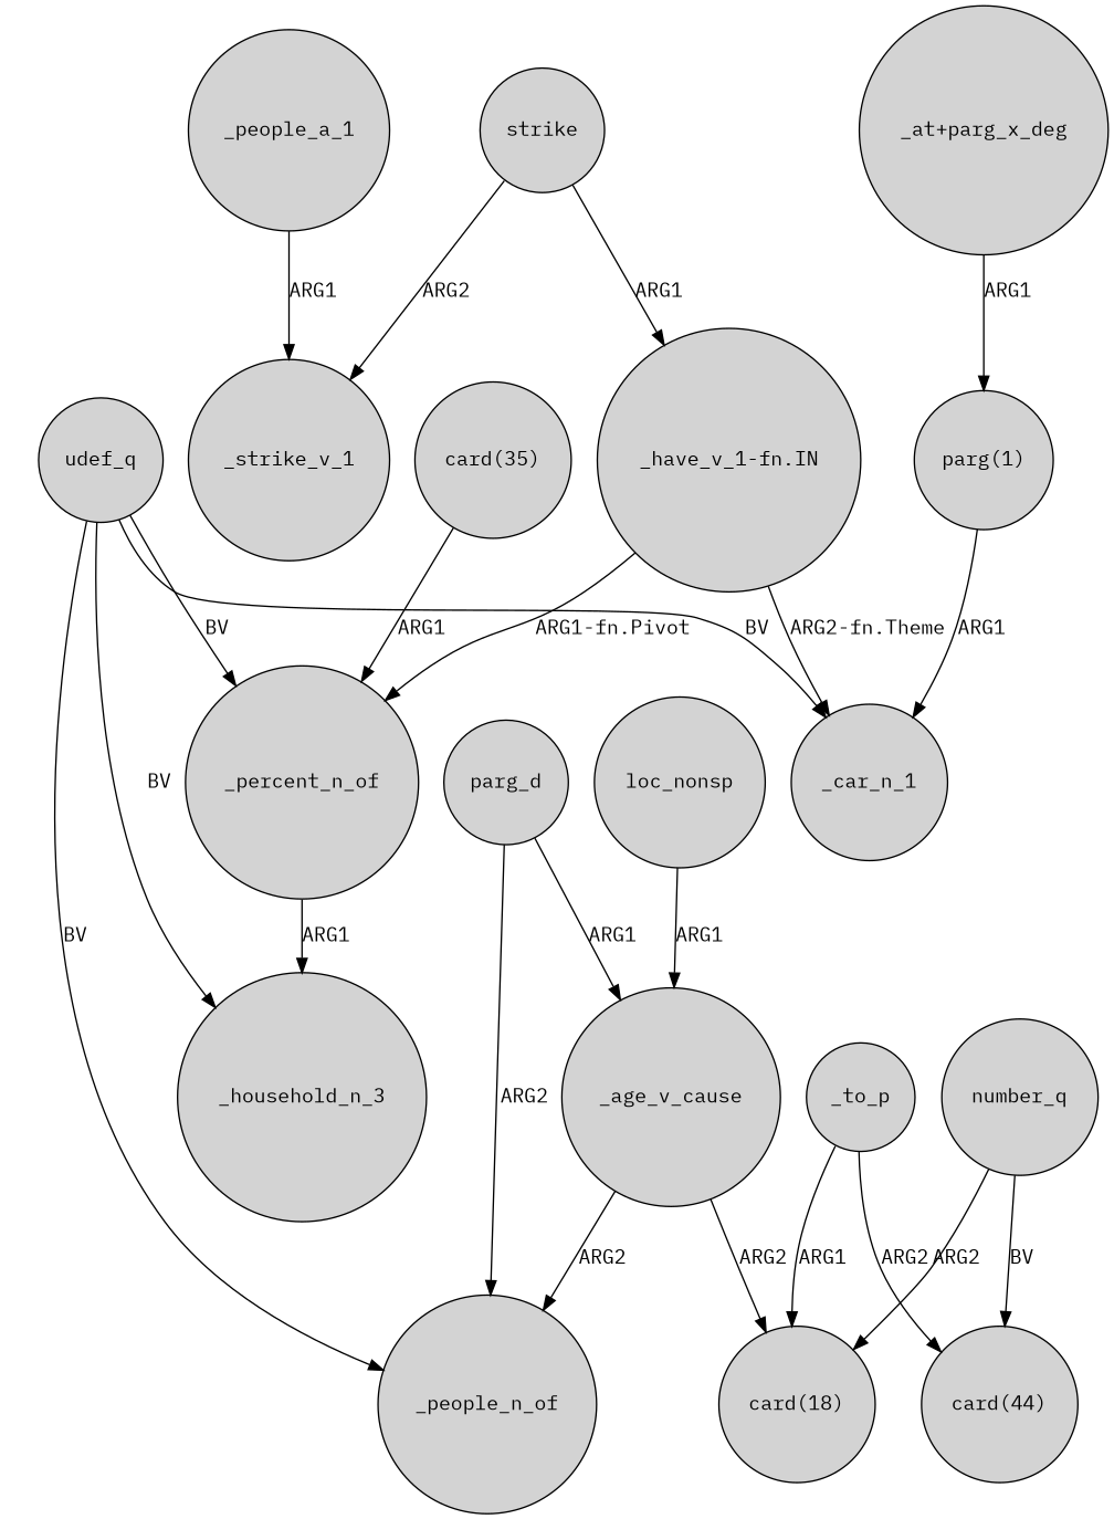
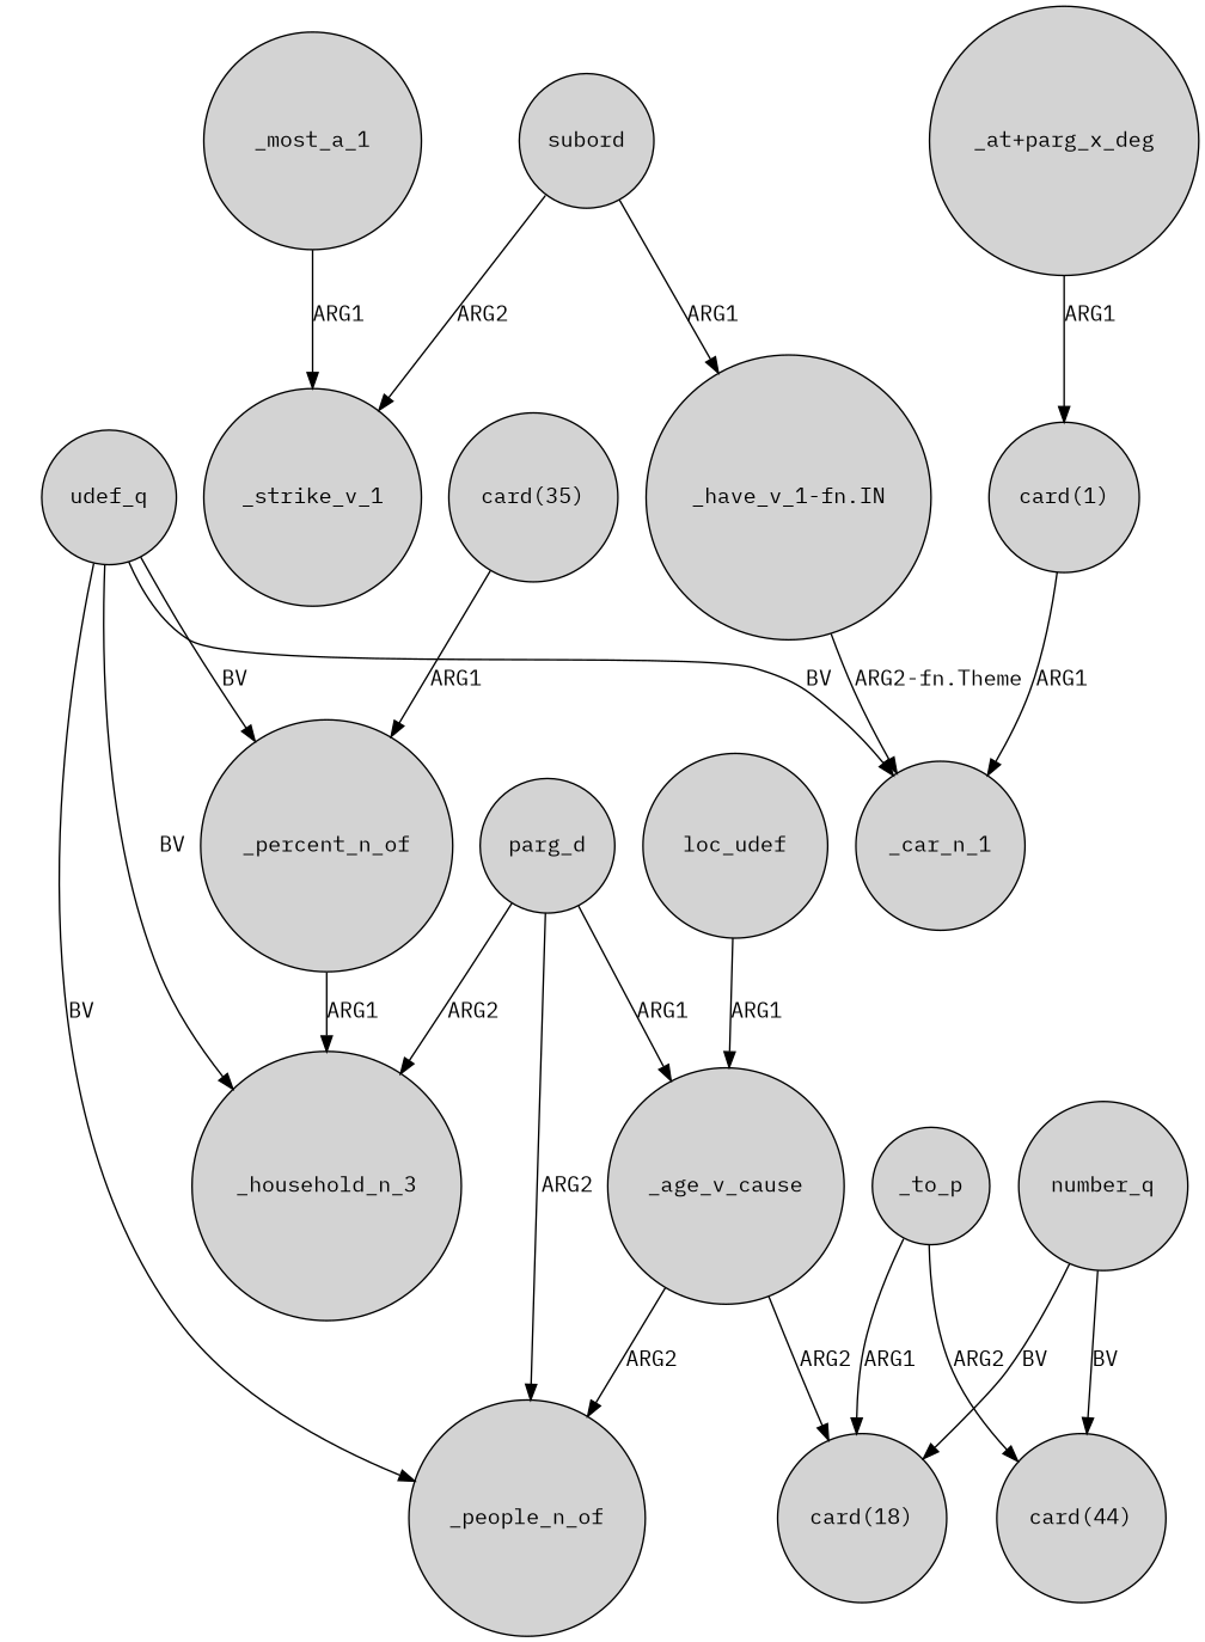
  digraph {
    fontname="IBM Plex Mono"
    node [fontname="IBM Plex Mono" shape=circle style=filled]
    edge [fontname="IBM Plex Mono"]
    "_have_v_1-fn.IN"
    _car_n_1
    _percent_n_of
    n4 [label=_household_n_3]
    _to_p
    "card(44)"
    "card(18)"
-   subord [label=strike]
+   subord
    _strike_v_1
    parg_d
    _people_n_of
    _age_v_cause
    n13 [label="_at+parg_x_deg"]
-   "card(1)" [label="parg(1)"]
+   "card(1)"
    udef_q
    number_q
-   loc_nonsp
-   _most_a_1 [label=_people_a_1]
+   loc_nonsp [label=loc_udef]
+   _most_a_1
    "card(35)"
    "_have_v_1-fn.IN" -> _car_n_1 [label="ARG2-fn.Theme"]
-   "_have_v_1-fn.IN" -> _percent_n_of [label="ARG1-fn.Pivot"]
    _percent_n_of -> n4 [label=ARG1]
    _to_p -> "card(44)" [label=ARG2]
    _to_p -> "card(18)" [label=ARG1]
    subord -> "_have_v_1-fn.IN" [label=ARG1]
    subord -> _strike_v_1 [label=ARG2]
+   parg_d -> n4 [label=ARG2]
    parg_d -> _people_n_of [label=ARG2]
    parg_d -> _age_v_cause [label=ARG1]
    _age_v_cause -> "card(18)" [label=ARG2]
    _age_v_cause -> _people_n_of [label=ARG2]
    n13 -> "card(1)" [label=ARG1]
    "card(1)" -> _car_n_1 [label=ARG1]
    udef_q -> _car_n_1 [label=BV]
    udef_q -> _percent_n_of [label=BV]
    udef_q -> n4 [label=BV]
    udef_q -> _people_n_of [label=BV]
    number_q -> "card(44)" [label=BV]
-   number_q -> "card(18)" [label=ARG2]
+   number_q -> "card(18)" [label=BV]
    loc_nonsp -> _age_v_cause [label=ARG1]
    _most_a_1 -> _strike_v_1 [label=ARG1]
    "card(35)" -> _percent_n_of [label=ARG1]
  }
